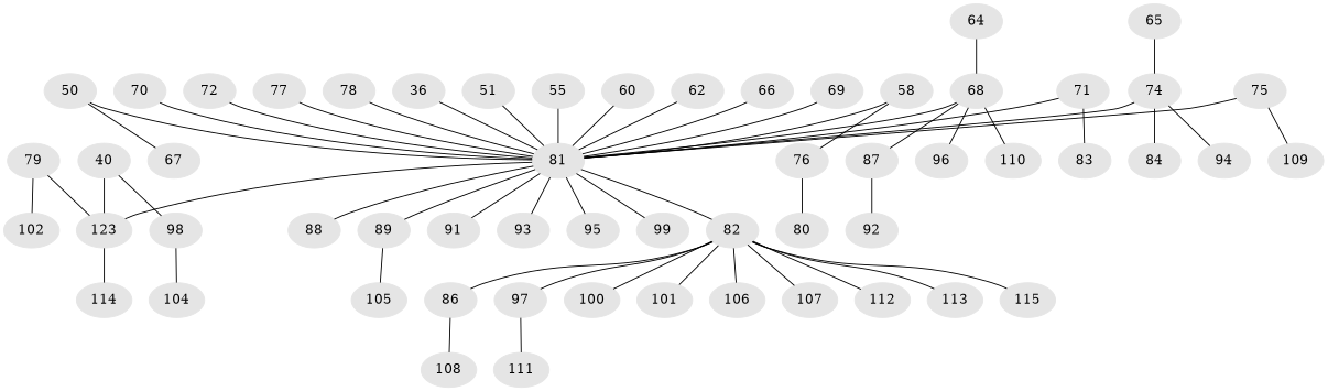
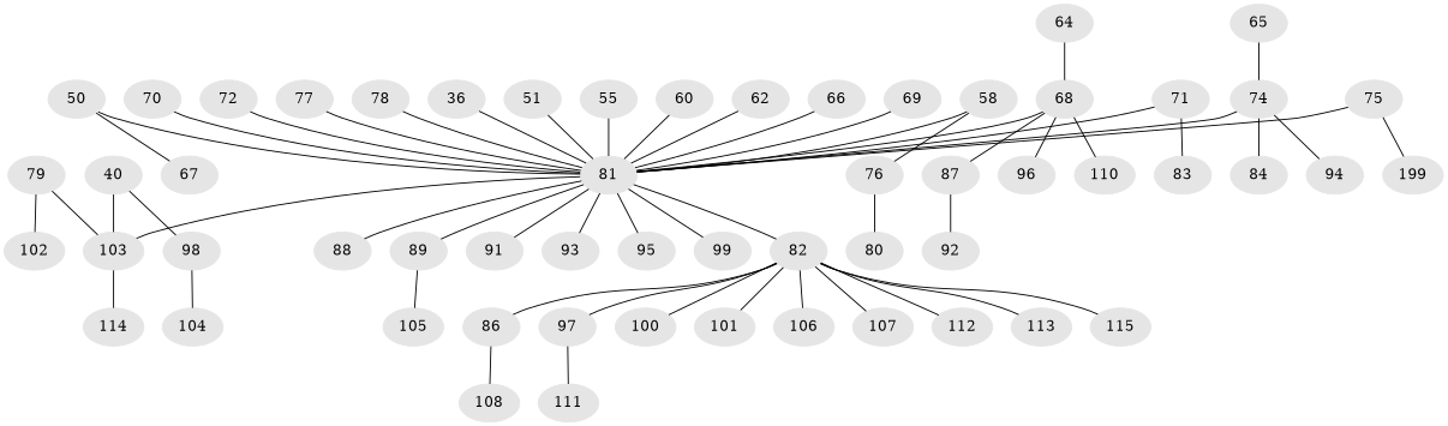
  graph {
    node [color=gray90 style=filled]
    81 [super="+32+31+30+8+16+49+26+13+44+27+37+46+20+54+56+28+57"]
-   103 [super="+39+40" label=123]
+   103 [super="+39+40"]
    82 [super="+9+59+7+19+34+47+52+73"]
    88
    89
    91
    93
    95
    99
    36
    50 [super="+17"]
    67
    51
    55
    58
    76
    80
    60
    62
    68 [super="+63+38+61"]
    87
    96
    110
    64
    74 [super="+29+48+42+53"]
    84
    94
    65
    66
    92
    69
    70
    71
    83
    72 [super="+35"]
    75
-   109
+   109 [label=199]
    77
    78
    79
    102
    114
    86
    97
    100
    101
    106
    107
    112
    113
    115
    105
    108
    111
    n55 [label=40 super="+85"]
    98
    104
    81 -- 103
    81 -- 82
    81 -- 88
    81 -- 89
    81 -- 91
    81 -- 93
    81 -- 95
    81 -- 99
    103 -- 114
    82 -- 86
    82 -- 97
    82 -- 100
    82 -- 101
    82 -- 106
    82 -- 107
    82 -- 112
    82 -- 113
    82 -- 115
    89 -- 105
    36 -- 81
    50 -- 81
    50 -- 67
    51 -- 81
    55 -- 81
    58 -- 81
    58 -- 76
    76 -- 80
    60 -- 81
    62 -- 81
    68 -- 81
    68 -- 87
    68 -- 96
    68 -- 110
    87 -- 92
    64 -- 68
    74 -- 81
    74 -- 84
    74 -- 94
    65 -- 74
    66 -- 81
    69 -- 81
    70 -- 81
    71 -- 81
    71 -- 83
    72 -- 81
    75 -- 81
    75 -- 109
    77 -- 81
    78 -- 81
    79 -- 103
    79 -- 102
    86 -- 108
    97 -- 111
    n55 -- 103
    n55 -- 98
    98 -- 104
  }
